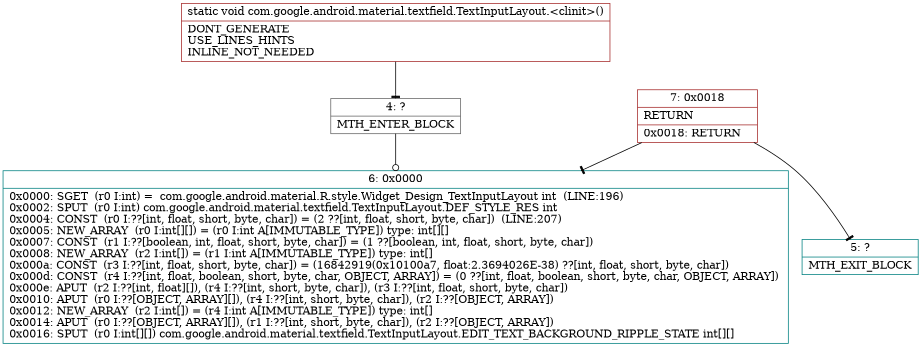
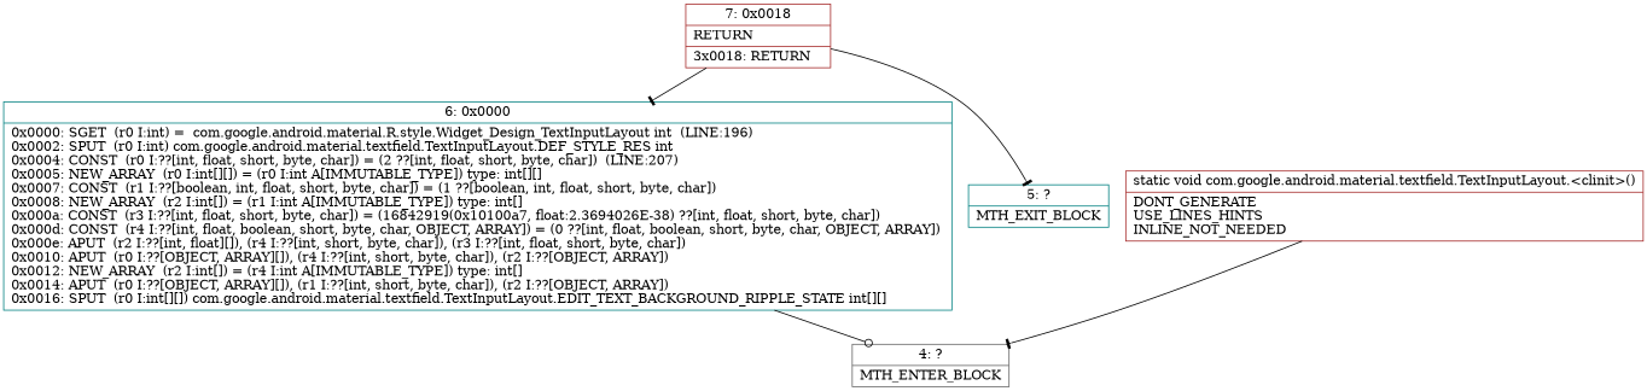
  digraph {
    node [color=teal shape=record]
    edge [arrowhead=tee]
    n1 [color=gray40 label="{4\:\ ?|MTH_ENTER_BLOCK\l}"]
    n2 [label="{6\:\ 0x0000|0x0000: SGET  (r0 I:int) =  com.google.android.material.R.style.Widget_Design_TextInputLayout int  (LINE:196)\l0x0002: SPUT  (r0 I:int) com.google.android.material.textfield.TextInputLayout.DEF_STYLE_RES int \l0x0004: CONST  (r0 I:??[int, float, short, byte, char]) = (2 ??[int, float, short, byte, char])  (LINE:207)\l0x0005: NEW_ARRAY  (r0 I:int[][]) = (r0 I:int A[IMMUTABLE_TYPE]) type: int[][] \l0x0007: CONST  (r1 I:??[boolean, int, float, short, byte, char]) = (1 ??[boolean, int, float, short, byte, char]) \l0x0008: NEW_ARRAY  (r2 I:int[]) = (r1 I:int A[IMMUTABLE_TYPE]) type: int[] \l0x000a: CONST  (r3 I:??[int, float, short, byte, char]) = (16842919(0x10100a7, float:2.3694026E\-38) ??[int, float, short, byte, char]) \l0x000d: CONST  (r4 I:??[int, float, boolean, short, byte, char, OBJECT, ARRAY]) = (0 ??[int, float, boolean, short, byte, char, OBJECT, ARRAY]) \l0x000e: APUT  (r2 I:??[int, float][]), (r4 I:??[int, short, byte, char]), (r3 I:??[int, float, short, byte, char]) \l0x0010: APUT  (r0 I:??[OBJECT, ARRAY][]), (r4 I:??[int, short, byte, char]), (r2 I:??[OBJECT, ARRAY]) \l0x0012: NEW_ARRAY  (r2 I:int[]) = (r4 I:int A[IMMUTABLE_TYPE]) type: int[] \l0x0014: APUT  (r0 I:??[OBJECT, ARRAY][]), (r1 I:??[int, short, byte, char]), (r2 I:??[OBJECT, ARRAY]) \l0x0016: SPUT  (r0 I:int[][]) com.google.android.material.textfield.TextInputLayout.EDIT_TEXT_BACKGROUND_RIPPLE_STATE int[][] \l}"]
-   n3 [color=brown label="{7\:\ 0x0018|RETURN\l|0x0018: RETURN   \l}"]
+   n3 [color=brown label="{7\:\ 0x0018|RETURN\l|3x0018: RETURN   \l}"]
    n4 [label="{5\:\ ?|MTH_EXIT_BLOCK\l}"]
    n5 [color=brown label="{static void com.google.android.material.textfield.TextInputLayout.\<clinit\>()  | DONT_GENERATE\lUSE_LINES_HINTS\lINLINE_NOT_NEEDED\l}"]
-   n1 -> n2 [arrowhead=odot]
+   n2 -> n1 [arrowhead=odot]
    n3 -> n2
    n3 -> n4
    n5 -> n1
  }
